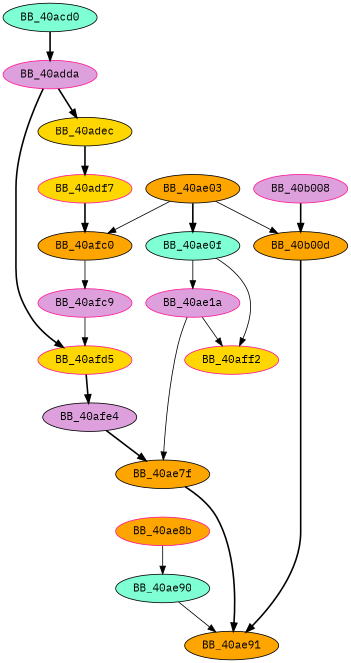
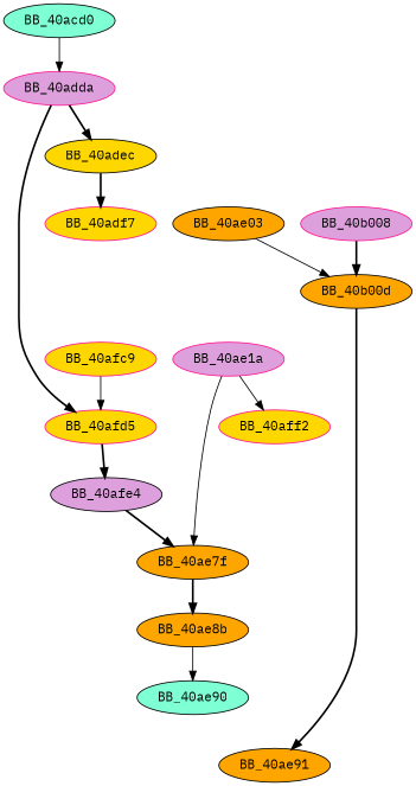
  digraph {
    fontname="IBM Plex Mono"
    node [color=black fillcolor=orange fontname="IBM Plex Mono" style=filled]
    edge [fontname="IBM Plex Mono" style=solid]
    BB_40acd0 [fillcolor=aquamarine]
    BB_40adda [color=deeppink fillcolor=plum]
    BB_40adec [fillcolor=gold]
    BB_40afd5 [color=deeppink fillcolor=gold]
    BB_40adf7 [color=deeppink fillcolor=gold]
    BB_40afe4 [fillcolor=plum]
-   BB_40afc0
    BB_40ae7f
    BB_40ae03
-   BB_40ae0f [fillcolor=aquamarine]
    BB_40b00d
-   BB_40afc9 [color=deeppink fillcolor=plum]
+   BB_40afc9 [color=deeppink fillcolor=gold]
    BB_40ae1a [color=deeppink fillcolor=plum]
    BB_40aff2 [color=deeppink fillcolor=gold]
    BB_40ae91
-   BB_40ae8b [color=deeppink]
+   BB_40ae8b
    BB_40b008 [color=deeppink fillcolor=plum]
    BB_40ae90 [fillcolor=aquamarine]
-   BB_40acd0 -> BB_40adda [style=bold]
+   BB_40acd0 -> BB_40adda
    BB_40adda -> BB_40adec [style=bold]
    BB_40adda -> BB_40afd5 [style=bold]
    BB_40adec -> BB_40adf7 [style=bold]
    BB_40afd5 -> BB_40afe4 [style=bold]
-   BB_40adf7 -> BB_40afc0 [style=bold]
    BB_40afe4 -> BB_40ae7f [style=bold]
-   BB_40afc0 -> BB_40afc9
-   BB_40ae7f -> BB_40ae91 [style=bold]
-   BB_40ae03 -> BB_40afc0
-   BB_40ae03 -> BB_40ae0f [style=bold]
+   BB_40ae7f -> BB_40ae8b [style=bold]
    BB_40ae03 -> BB_40b00d
-   BB_40ae0f -> BB_40ae1a
-   BB_40ae0f -> BB_40aff2
    BB_40b00d -> BB_40ae91 [style=bold]
    BB_40afc9 -> BB_40afd5
    BB_40ae1a -> BB_40ae7f
    BB_40ae1a -> BB_40aff2
    BB_40ae8b -> BB_40ae90
    BB_40b008 -> BB_40b00d [style=bold]
-   BB_40ae90 -> BB_40ae91
  }
